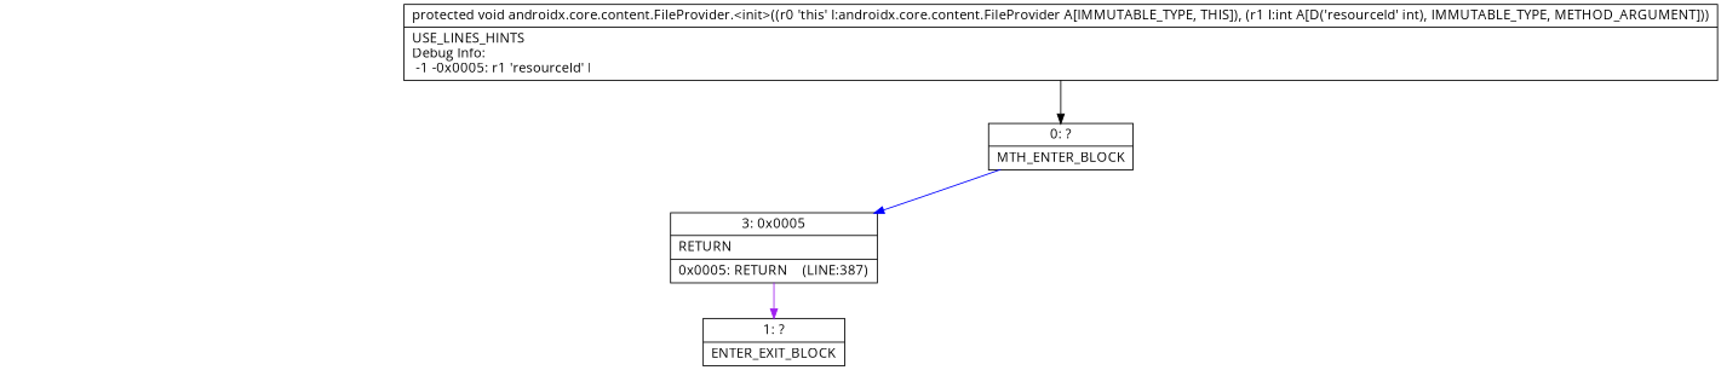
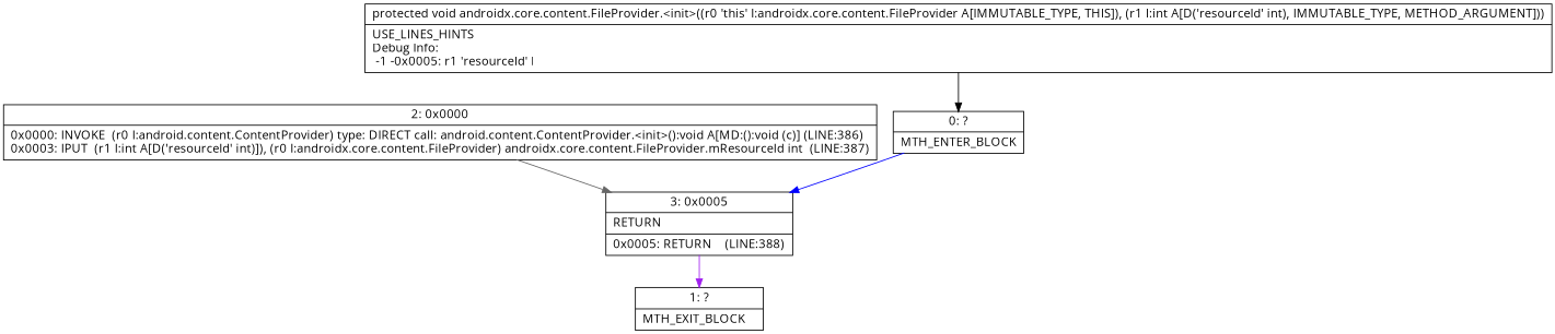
  digraph {
    fontname="Open Sans"
    node [fontname="Open Sans" shape=record]
    edge [fontname="Open Sans"]
    n1 [label="{0\:\ ?|MTH_ENTER_BLOCK\l}"]
-   n2 [label="{3\:\ 0x0005|RETURN\l|0x0005: RETURN    (LINE:387)\l}"]
-   n4 [label="{1\:\ ?|ENTER_EXIT_BLOCK\l}"]
+   n2 [label="{3\:\ 0x0005|RETURN\l|0x0005: RETURN    (LINE:388)\l}"]
+   n3 [label="{2\:\ 0x0000|0x0000: INVOKE  (r0 I:android.content.ContentProvider) type: DIRECT call: android.content.ContentProvider.\<init\>():void A[MD:():void (c)] (LINE:386)\l0x0003: IPUT  (r1 I:int A[D('resourceId' int)]), (r0 I:androidx.core.content.FileProvider) androidx.core.content.FileProvider.mResourceId int  (LINE:387)\l}"]
+   n4 [label="{1\:\ ?|MTH_EXIT_BLOCK\l}"]
    n5 [label="{protected void androidx.core.content.FileProvider.\<init\>((r0 'this' I:androidx.core.content.FileProvider A[IMMUTABLE_TYPE, THIS]), (r1 I:int A[D('resourceId' int), IMMUTABLE_TYPE, METHOD_ARGUMENT]))  | USE_LINES_HINTS\lDebug Info:\l  \-1 \-0x0005: r1 'resourceId' I\l}"]
    n1 -> n2 [color=blue]
    n2 -> n4 [color=purple]
+   n3 -> n2 [color=gray40]
    n5 -> n1 [color=black]
  }
